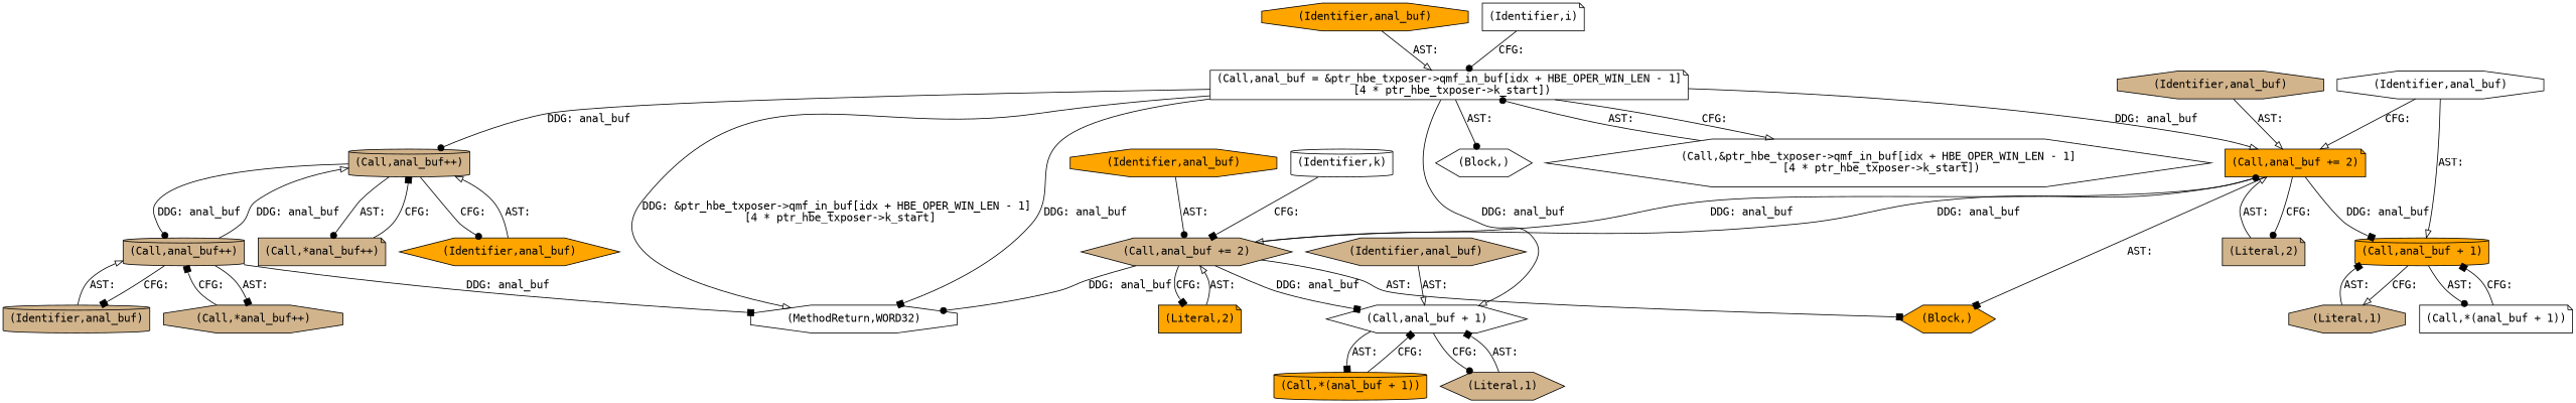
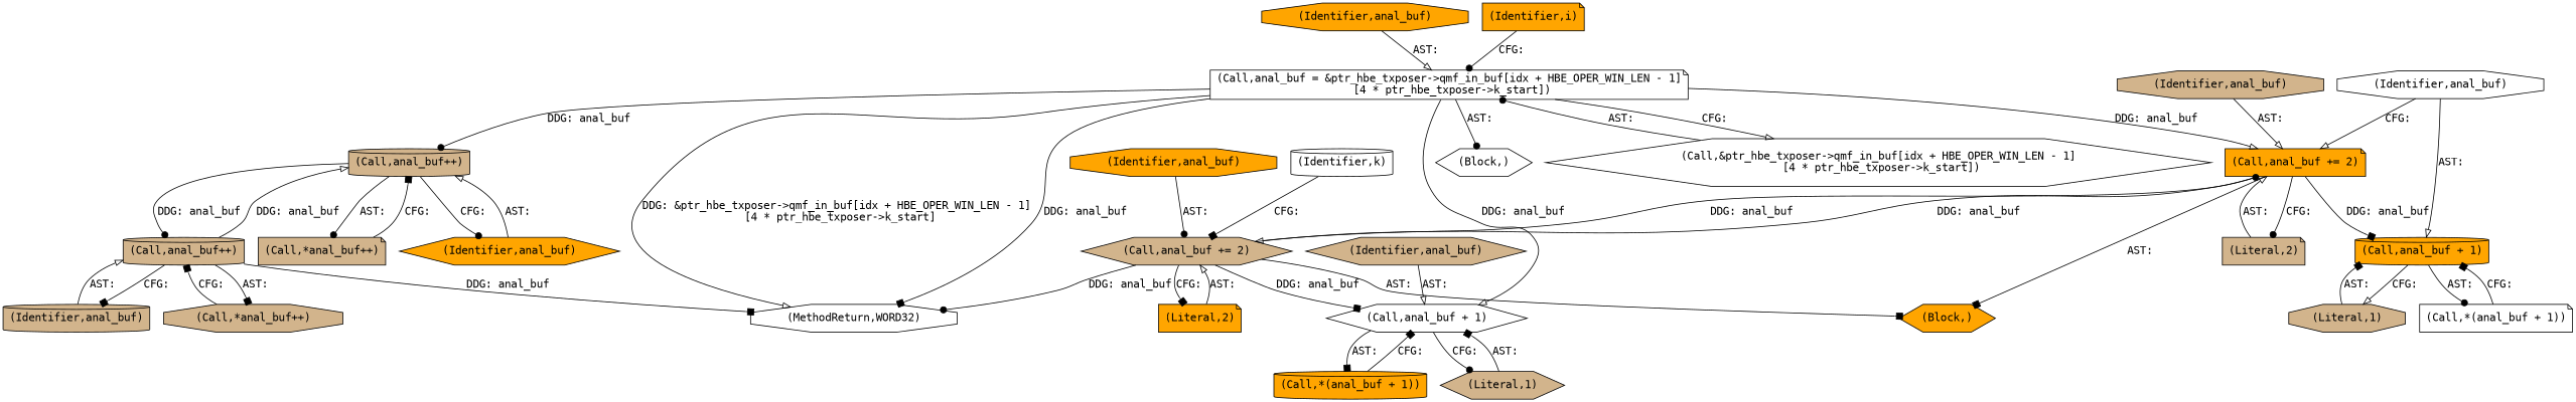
  digraph {
    fontname="DejaVu Sans Mono"
    node [style=filled fillcolor=tan shape=hexagon fontname="DejaVu Sans Mono"]
    edge [arrowhead=box fontname="DejaVu Sans Mono"]
    n1 [label="(Call,anal_buf = &ptr_hbe_txposer->qmf_in_buf[idx + HBE_OPER_WIN_LEN - 1]\n [4 * ptr_hbe_txposer->k_start])" fillcolor=white shape=note]
    n2 [label="(Call,anal_buf++)" shape=cylinder]
    n3 [label="(Call,anal_buf + 1)" fillcolor=white]
    n4 [label="(Call,anal_buf += 2)" fillcolor=orange shape=note]
    n5 [label="(MethodReturn,WORD32)" fillcolor=white shape=octagon]
    n6 [label="(Block,)" fillcolor=white]
    n7 [label="(Call,&ptr_hbe_txposer->qmf_in_buf[idx + HBE_OPER_WIN_LEN - 1]\n [4 * ptr_hbe_txposer->k_start])" fillcolor=white]
    n8 [label="(Call,anal_buf++)" shape=cylinder]
    n9 [label="(Call,*anal_buf++)" shape=note]
    n10 [label="(Identifier,anal_buf)" fillcolor=orange]
    n11 [label="(Identifier,anal_buf)" shape=cylinder]
    n12 [label="(Call,*anal_buf++)" shape=octagon]
    n13 [label="(Call,*(anal_buf + 1))" fillcolor=orange shape=cylinder]
    n14 [label="(Literal,1)"]
    n15 [label="(Call,anal_buf + 1)" fillcolor=orange shape=cylinder]
    n16 [label="(Call,anal_buf += 2)"]
    n17 [label="(Block,)" fillcolor=orange]
    n18 [label="(Literal,2)" shape=note]
    n19 [label="(Literal,1)" shape=octagon]
    n20 [label="(Call,*(anal_buf + 1))" fillcolor=white shape=note]
    n21 [label="(Literal,2)" fillcolor=orange shape=note]
    n22 [label="(Identifier,anal_buf)" fillcolor=orange shape=octagon]
    n23 [label="(Identifier,anal_buf)" fillcolor=orange shape=octagon]
    n24 [label="(Identifier,anal_buf)" shape=octagon]
    n25 [label="(Identifier,k)" fillcolor=white shape=cylinder]
    n26 [label="(Identifier,anal_buf)"]
-   n27 [label="(Identifier,i)" fillcolor=white shape=note]
+   n27 [label="(Identifier,i)" fillcolor=orange shape=note]
    n28 [label="(Identifier,anal_buf)" fillcolor=white shape=octagon]
    n1 -> n2 [label="DDG: anal_buf" arrowhead=dot]
    n1 -> n3 [label="DDG: anal_buf" arrowhead=onormal]
    n1 -> n4 [label="DDG: anal_buf" arrowhead=onormal]
    n1 -> n5 [label="DDG: &ptr_hbe_txposer->qmf_in_buf[idx + HBE_OPER_WIN_LEN - 1]\n [4 * ptr_hbe_txposer->k_start]" arrowhead=onormal]
    n1 -> n5 [label="DDG: anal_buf"]
    n1 -> n6 [label="AST: " arrowhead=dot]
    n1 -> n7 [label="CFG: " arrowhead=onormal]
    n2 -> n8 [label="DDG: anal_buf" arrowhead=dot]
    n2 -> n9 [label="AST: " arrowhead=dot]
    n2 -> n10 [label="CFG: " arrowhead=dot]
    n3 -> n13 [label="AST: "]
    n3 -> n14 [label="CFG: " arrowhead=dot]
    n4 -> n15 [label="DDG: anal_buf"]
    n4 -> n16 [label="DDG: anal_buf" arrowhead=onormal]
    n4 -> n17 [label="AST: "]
    n4 -> n18 [label="CFG: " arrowhead=dot]
    n7 -> n1 [label="AST: " arrowhead=dot]
    n8 -> n2 [label="DDG: anal_buf" arrowhead=onormal]
    n8 -> n5 [label="DDG: anal_buf"]
    n8 -> n11 [label="CFG: "]
    n8 -> n12 [label="AST: "]
    n9 -> n2 [label="CFG: "]
    n10 -> n2 [label="AST: " arrowhead=onormal]
    n11 -> n8 [label="AST: " arrowhead=onormal]
    n12 -> n8 [label="CFG: "]
    n13 -> n3 [label="CFG: "]
    n14 -> n3 [label="AST: "]
    n15 -> n19 [label="CFG: " arrowhead=onormal]
    n15 -> n20 [label="AST: " arrowhead=dot]
    n16 -> n3 [label="DDG: anal_buf"]
    n16 -> n4 [label="DDG: anal_buf" arrowhead=dot]
    n16 -> n5 [label="DDG: anal_buf" arrowhead=dot]
    n16 -> n17 [label="AST: "]
    n16 -> n21 [label="CFG: "]
    n18 -> n4 [label="AST: " arrowhead=onormal]
    n19 -> n15 [label="AST: "]
    n20 -> n15 [label="CFG: "]
    n21 -> n16 [label="AST: " arrowhead=onormal]
    n22 -> n1 [label="AST: " arrowhead=onormal]
    n23 -> n16 [label="AST: " arrowhead=dot]
    n24 -> n4 [label="AST: " arrowhead=onormal]
    n25 -> n16 [label="CFG: "]
    n26 -> n3 [label="AST: " arrowhead=onormal]
    n27 -> n1 [label="CFG: " arrowhead=dot]
    n28 -> n4 [label="CFG: " arrowhead=onormal]
    n28 -> n15 [label="AST: " arrowhead=onormal]
  }
